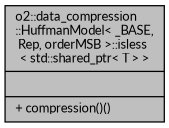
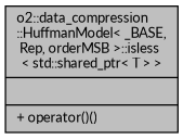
  digraph {
    fontname=Lato
-   n1 [color=black fillcolor=grey75 fontcolor=black fontname=Lato fontsize=10 height=0.2 label="{o2::data_compression\l::HuffmanModel\< _BASE,\l Rep, orderMSB \>::isless\l\< std::shared_ptr\< T \> \>\n||+ compression()()\l}" shape=record style=filled width=0.4]
+   n1 [color=black fillcolor=grey75 fontcolor=black fontname=Lato fontsize=10 height=0.2 label="{o2::data_compression\l::HuffmanModel\< _BASE,\l Rep, orderMSB \>::isless\l\< std::shared_ptr\< T \> \>\n||+ operator()()\l}" shape=record style=filled width=0.4]
  }
